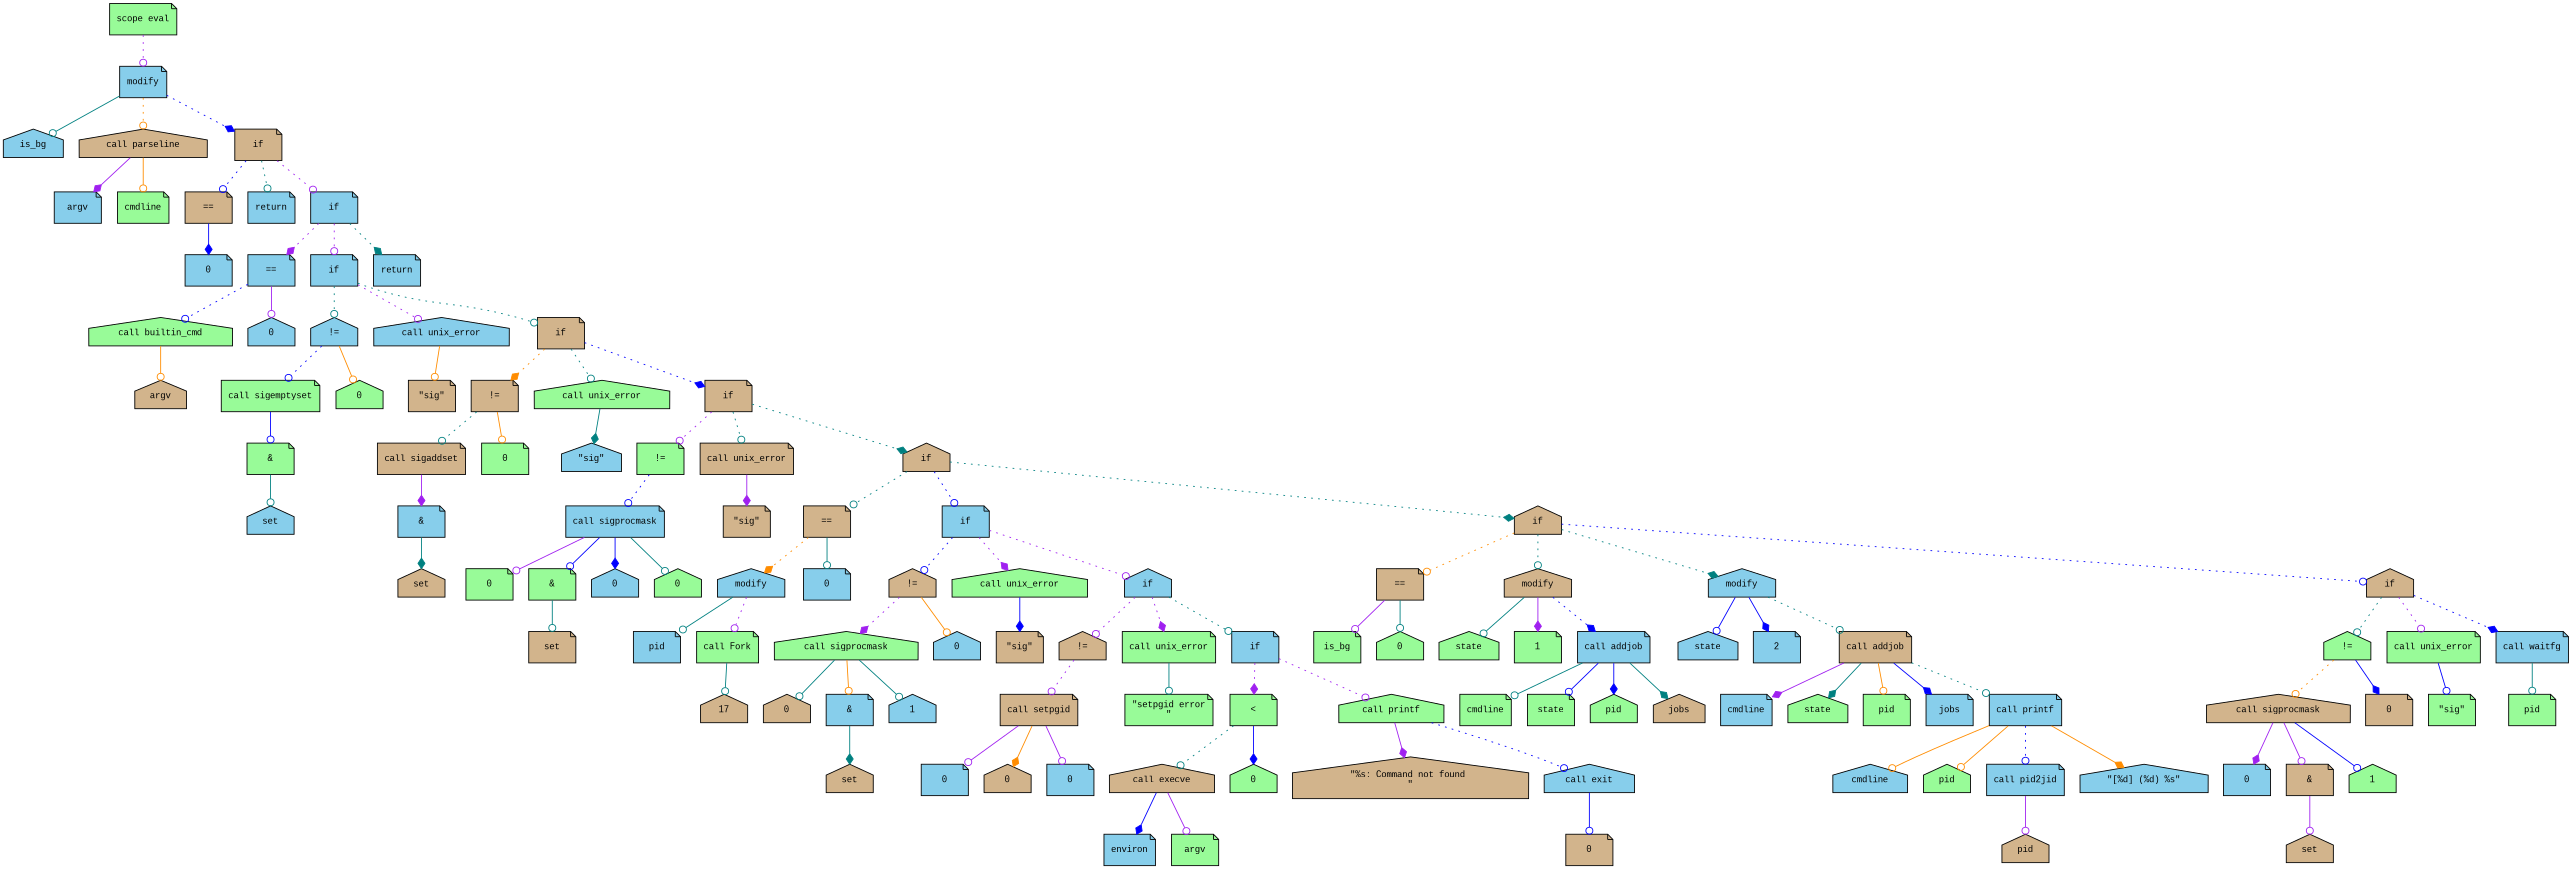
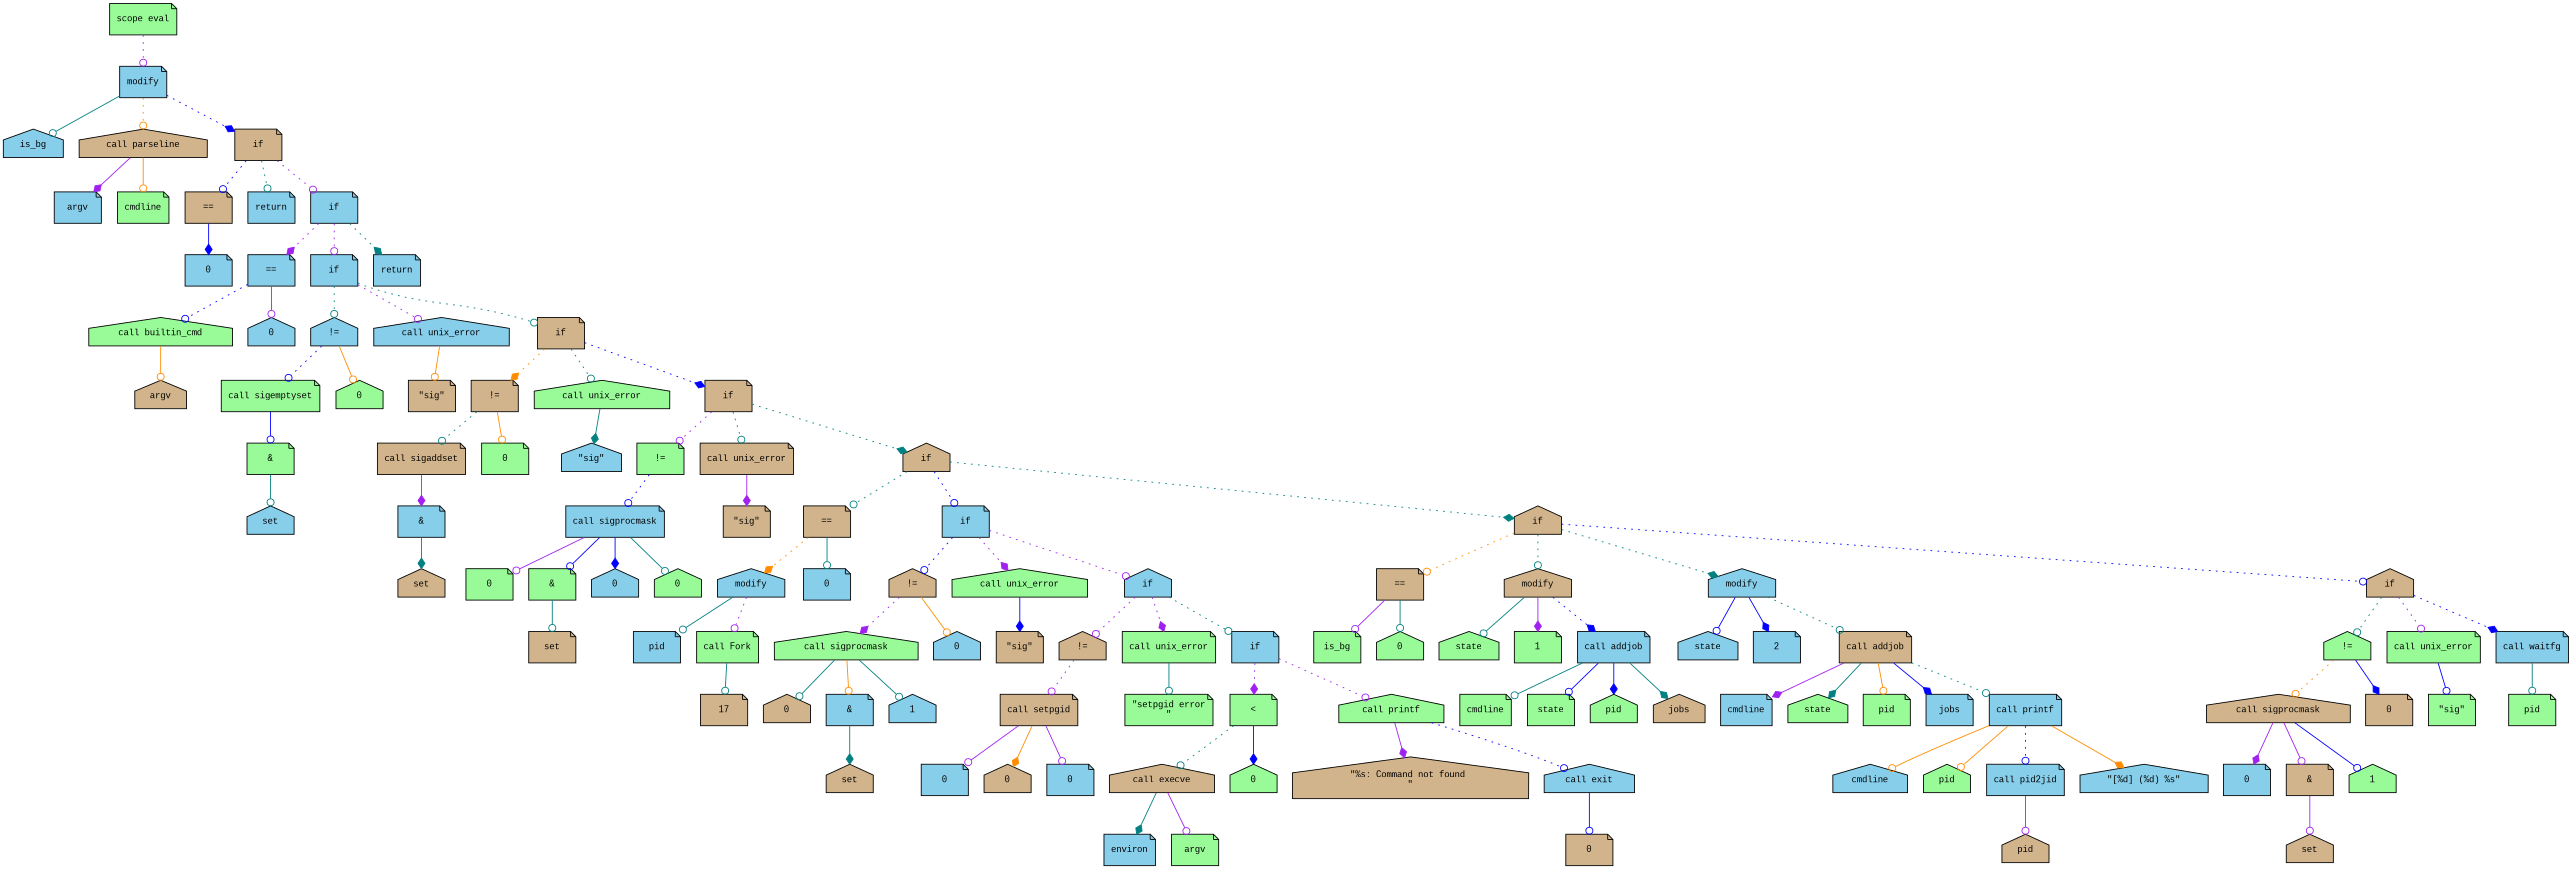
  digraph {
    fontname="Times New Roman"
    fontsize=10
    node [fillcolor=skyblue fontname="Courier New" fontsize=10 shape=note style=filled]
    edge [arrowhead=odot color=teal fontname="Times New Roman" fontsize=10]
    n1 [fillcolor=palegreen label="scope eval"]
    n2 [label=modify]
    n3 [label=is_bg shape=house]
    n4 [fillcolor=tan label="call parseline" shape=house]
    n5 [fillcolor=tan label=if]
    n6 [label=argv]
    n7 [fillcolor=palegreen label=cmdline]
    n8 [fillcolor=tan label="=="]
    n9 [label=return]
    n10 [label=if]
    n11 [label=0]
    n12 [label="=="]
    n13 [label=if]
    n14 [label=return]
    n15 [fillcolor=palegreen label="call builtin_cmd" shape=house]
    n16 [label=0 shape=house]
    n17 [label="!=" shape=house]
    n18 [label="call unix_error" shape=house]
    n19 [fillcolor=tan label=if]
    n20 [fillcolor=tan label=argv shape=house]
    n21 [fillcolor=palegreen label="call sigemptyset"]
    n22 [fillcolor=palegreen label=0 shape=house]
    n23 [fillcolor=tan label="\"sig\""]
    n24 [fillcolor=tan label="!="]
    n25 [fillcolor=palegreen label="call unix_error" shape=house]
    n26 [fillcolor=tan label=if]
    n27 [fillcolor=palegreen label="&"]
    n28 [label=set shape=house]
    n29 [fillcolor=tan label="call sigaddset"]
    n30 [fillcolor=palegreen label=0]
    n31 [label="\"sig\"" shape=house]
    n32 [fillcolor=palegreen label="!="]
    n33 [fillcolor=tan label="call unix_error"]
    n34 [fillcolor=tan label=if shape=house]
    n35 [label="&"]
-   n36 [fillcolor=tan label=17 shape=house]
+   n36 [fillcolor=tan label=17]
    n37 [fillcolor=tan label=set shape=house]
    n38 [label="call sigprocmask"]
    n39 [fillcolor=tan label="\"sig\""]
    n40 [fillcolor=tan label="=="]
    n41 [label=if]
    n42 [fillcolor=tan label=if shape=house]
    n43 [fillcolor=palegreen label=0]
    n44 [fillcolor=palegreen label="&"]
    n45 [label=0 shape=house]
    n46 [fillcolor=palegreen label=0 shape=house]
    n47 [fillcolor=tan label=set]
    n48 [label=modify shape=house]
    n49 [label=0]
    n50 [fillcolor=tan label="!=" shape=house]
    n51 [fillcolor=palegreen label="call unix_error" shape=house]
    n52 [label=if shape=house]
    n53 [fillcolor=tan label="=="]
    n54 [fillcolor=tan label=modify shape=house]
    n55 [label=modify shape=house]
    n56 [fillcolor=tan label=if shape=house]
    n57 [label=pid]
    n58 [fillcolor=palegreen label="call Fork"]
    n59 [fillcolor=palegreen label="call sigprocmask" shape=house]
    n60 [label=0 shape=house]
    n61 [fillcolor=tan label="\"sig\""]
    n62 [fillcolor=tan label="!=" shape=house]
    n63 [fillcolor=palegreen label="call unix_error"]
    n64 [label=if]
    n65 [fillcolor=tan label=0 shape=house]
    n66 [label="&"]
    n67 [label=1 shape=house]
    n68 [fillcolor=tan label=set shape=house]
    n69 [fillcolor=tan label="call setpgid"]
    n70 [fillcolor=palegreen label="\"setpgid error\n\""]
    n71 [fillcolor=palegreen label="<"]
    n72 [fillcolor=palegreen label="call printf" shape=house]
    n73 [label=0]
    n74 [fillcolor=tan label=0 shape=house]
    n75 [label=0]
    n76 [fillcolor=tan label="call execve" shape=house]
    n77 [fillcolor=palegreen label=0 shape=house]
    n78 [fillcolor=tan label="\"%s: Command not found \n\"" shape=house]
    n79 [label="call exit" shape=house]
    n80 [label=environ]
    n81 [fillcolor=palegreen label=argv]
    n82 [fillcolor=tan label=0]
    n83 [fillcolor=palegreen label=is_bg]
    n84 [fillcolor=palegreen label=0 shape=house]
    n85 [fillcolor=palegreen label=state shape=house]
    n86 [fillcolor=palegreen label=1]
    n87 [label="call addjob"]
    n88 [label=state shape=house]
    n89 [label=2]
    n90 [fillcolor=tan label="call addjob"]
    n91 [fillcolor=palegreen label="!=" shape=house]
    n92 [fillcolor=palegreen label="call unix_error"]
    n93 [label="call waitfg"]
    n94 [fillcolor=palegreen label=cmdline]
    n95 [fillcolor=palegreen label=state]
    n96 [fillcolor=palegreen label=pid shape=house]
    n97 [fillcolor=tan label=jobs shape=house]
    n98 [label=cmdline]
    n99 [fillcolor=palegreen label=state shape=house]
    n100 [fillcolor=palegreen label=pid]
    n101 [label=jobs]
    n102 [label="call printf"]
    n103 [label=cmdline shape=house]
    n104 [fillcolor=palegreen label=pid shape=house]
    n105 [label="call pid2jid"]
    n106 [label="\"[%d] (%d) %s\"" shape=house]
    n107 [fillcolor=tan label=pid shape=house]
    n108 [fillcolor=tan label="call sigprocmask" shape=house]
    n109 [fillcolor=tan label=0]
    n110 [fillcolor=palegreen label="\"sig\""]
    n111 [fillcolor=palegreen label=pid]
    n112 [label=0]
    n113 [fillcolor=tan label="&"]
    n114 [fillcolor=palegreen label=1 shape=house]
    n115 [fillcolor=tan label=set shape=house]
    n1 -> n2 [color=purple style=dotted]
    n2 -> n3
    n2 -> n4 [color=darkorange style=dotted]
    n2 -> n5 [arrowhead=diamond color=blue style=dotted]
    n4 -> n6 [arrowhead=diamond color=purple]
    n4 -> n7 [color=darkorange]
    n5 -> n8 [color=blue style=dotted]
    n5 -> n9 [style=dotted]
    n5 -> n10 [color=purple style=dotted]
    n8 -> n11 [arrowhead=diamond color=blue]
    n10 -> n12 [arrowhead=diamond color=purple style=dotted]
    n10 -> n13 [color=purple style=dotted]
    n10 -> n14 [arrowhead=diamond style=dotted]
    n12 -> n15 [color=blue style=dotted]
    n12 -> n16 [color=purple]
    n13 -> n17 [style=dotted]
    n13 -> n18 [color=purple style=dotted]
    n13 -> n19 [style=dotted]
    n15 -> n20 [color=darkorange]
    n17 -> n21 [color=blue style=dotted]
    n17 -> n22 [color=darkorange]
    n18 -> n23 [color=darkorange]
    n19 -> n24 [arrowhead=diamond color=darkorange style=dotted]
    n19 -> n25 [style=dotted]
    n19 -> n26 [arrowhead=diamond color=blue style=dotted]
    n21 -> n27 [color=blue]
    n24 -> n29 [style=dotted]
    n24 -> n30 [color=darkorange]
    n25 -> n31 [arrowhead=diamond]
    n26 -> n32 [color=purple style=dotted]
    n26 -> n33 [style=dotted]
    n26 -> n34 [arrowhead=diamond style=dotted]
    n27 -> n28
    n29 -> n35 [arrowhead=diamond color=purple]
    n32 -> n38 [color=blue style=dotted]
    n33 -> n39 [arrowhead=diamond color=purple]
    n34 -> n40 [style=dotted]
    n34 -> n41 [color=blue style=dotted]
    n34 -> n42 [arrowhead=diamond style=dotted]
    n35 -> n37 [arrowhead=diamond]
    n38 -> n43 [color=purple]
    n38 -> n44 [color=blue]
    n38 -> n45 [arrowhead=diamond color=blue]
    n38 -> n46
    n40 -> n48 [arrowhead=diamond color=darkorange style=dotted]
    n40 -> n49
    n41 -> n50 [color=blue style=dotted]
    n41 -> n51 [arrowhead=diamond color=purple style=dotted]
    n41 -> n52 [color=purple style=dotted]
    n42 -> n53 [color=darkorange style=dotted]
    n42 -> n54 [style=dotted]
    n42 -> n55 [arrowhead=diamond style=dotted]
    n42 -> n56 [color=blue style=dotted]
    n44 -> n47
    n48 -> n57
    n48 -> n58 [color=purple style=dotted]
    n50 -> n59 [arrowhead=diamond color=purple style=dotted]
    n50 -> n60 [color=darkorange]
    n51 -> n61 [arrowhead=diamond color=blue]
    n52 -> n62 [color=purple style=dotted]
    n52 -> n63 [arrowhead=diamond color=purple style=dotted]
    n52 -> n64 [style=dotted]
    n53 -> n83 [color=purple]
    n53 -> n84
    n54 -> n85
    n54 -> n86 [arrowhead=diamond color=purple]
    n54 -> n87 [arrowhead=diamond color=blue style=dotted]
    n55 -> n88 [color=blue]
    n55 -> n89 [arrowhead=diamond color=blue]
    n55 -> n90 [style=dotted]
    n56 -> n91 [style=dotted]
    n56 -> n92 [color=purple style=dotted]
    n56 -> n93 [arrowhead=diamond color=blue style=dotted]
    n58 -> n36
    n59 -> n65
    n59 -> n66 [color=darkorange]
    n59 -> n67
    n62 -> n69 [color=purple style=dotted]
    n63 -> n70
    n64 -> n71 [arrowhead=diamond color=purple style=dotted]
    n64 -> n72 [color=purple style=dotted]
    n66 -> n68 [arrowhead=diamond]
    n69 -> n73 [color=purple]
    n69 -> n74 [arrowhead=diamond color=darkorange]
    n69 -> n75 [color=purple]
    n71 -> n76 [style=dotted]
    n71 -> n77 [arrowhead=diamond color=blue]
    n72 -> n78 [arrowhead=diamond color=purple]
    n72 -> n79 [color=blue style=dotted]
-   n76 -> n80 [arrowhead=diamond color=blue]
+   n76 -> n80 [arrowhead=diamond]
    n76 -> n81 [color=purple]
    n79 -> n82 [color=blue]
    n87 -> n94
    n87 -> n95 [color=blue]
    n87 -> n96 [arrowhead=diamond color=blue]
    n87 -> n97 [arrowhead=diamond]
    n90 -> n98 [arrowhead=diamond color=purple]
    n90 -> n99 [arrowhead=diamond]
    n90 -> n100 [color=darkorange]
    n90 -> n101 [arrowhead=diamond color=blue]
    n90 -> n102 [style=dotted]
    n91 -> n108 [color=darkorange style=dotted]
    n91 -> n109 [arrowhead=diamond color=blue]
    n92 -> n110 [color=blue]
    n93 -> n111
    n102 -> n103 [color=darkorange]
    n102 -> n104 [color=darkorange]
    n102 -> n105 [color=blue style=dotted]
    n102 -> n106 [arrowhead=diamond color=darkorange]
    n105 -> n107 [color=purple]
    n108 -> n112 [arrowhead=diamond color=purple]
    n108 -> n113 [color=purple]
    n108 -> n114 [color=blue]
    n113 -> n115 [color=purple]
  }
